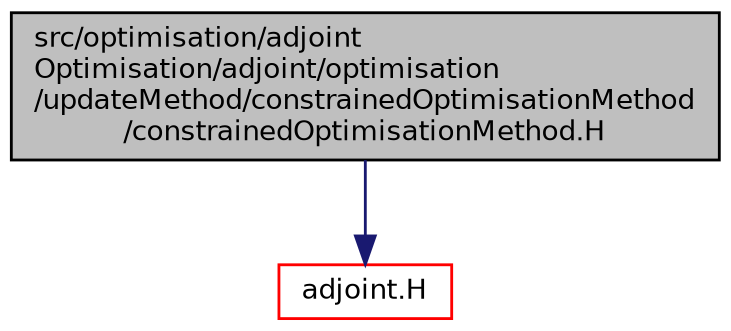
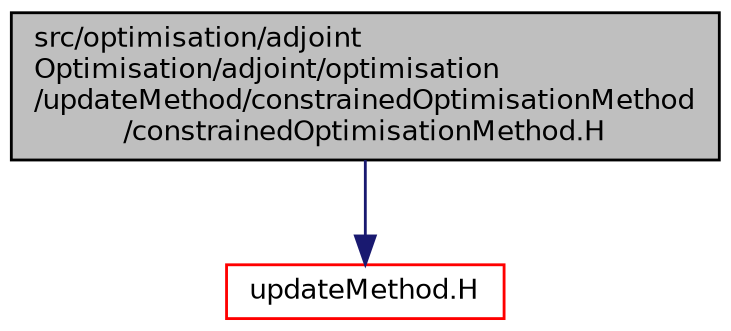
  digraph {
    node [fontname=Helvetica fontsize=10 shape=record]
    n1 [color=black fillcolor=grey75 fontcolor=black height=0.2 label="src/optimisation/adjoint\lOptimisation/adjoint/optimisation\l/updateMethod/constrainedOptimisationMethod\l/constrainedOptimisationMethod.H" style=filled width=0.4]
-   n2 [color=red height=0.2 label="adjoint.H" width=0.4]
+   n2 [color=red height=0.2 label="updateMethod.H" width=0.4]
    n1 -> n2 [color=midnightblue fontname=Helvetica fontsize=10 labelfontname=Helvetica labelfontsize=10 style=solid]
  }
